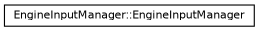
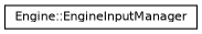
  digraph {
    rankdir=LR
-   n1 [color=black fillcolor=white fontname=Helvetica fontsize=10 height=0.2 label="EngineInputManager::EngineInputManager" shape=record style=filled width=0.4]
+   n1 [color=black fillcolor=white fontname=Helvetica fontsize=10 height=0.2 label="Engine::EngineInputManager" shape=record style=filled width=0.4]
  }
